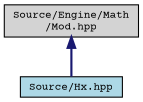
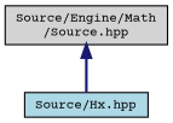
  digraph {
    fontname="Courier Prime"
    node [color=black fontname="Courier Prime" fontsize=10 shape=record style=filled]
-   n1 [fillcolor=lightgrey fontcolor=black height=0.2 label="Source/Engine/Math\l/Mod.hpp" width=0.4]
+   n1 [fillcolor=lightgrey fontcolor=black height=0.2 label="Source/Engine/Math\l/Source.hpp" width=0.4]
    n2 [fillcolor=lightblue height=0.2 label="Source/Hx.hpp" width=0.4]
    n1 -> n2 [color=midnightblue dir=back fontname="Courier Prime" fontsize=10 labelfontname=Helvetica labelfontsize=10 style=bold]
  }
